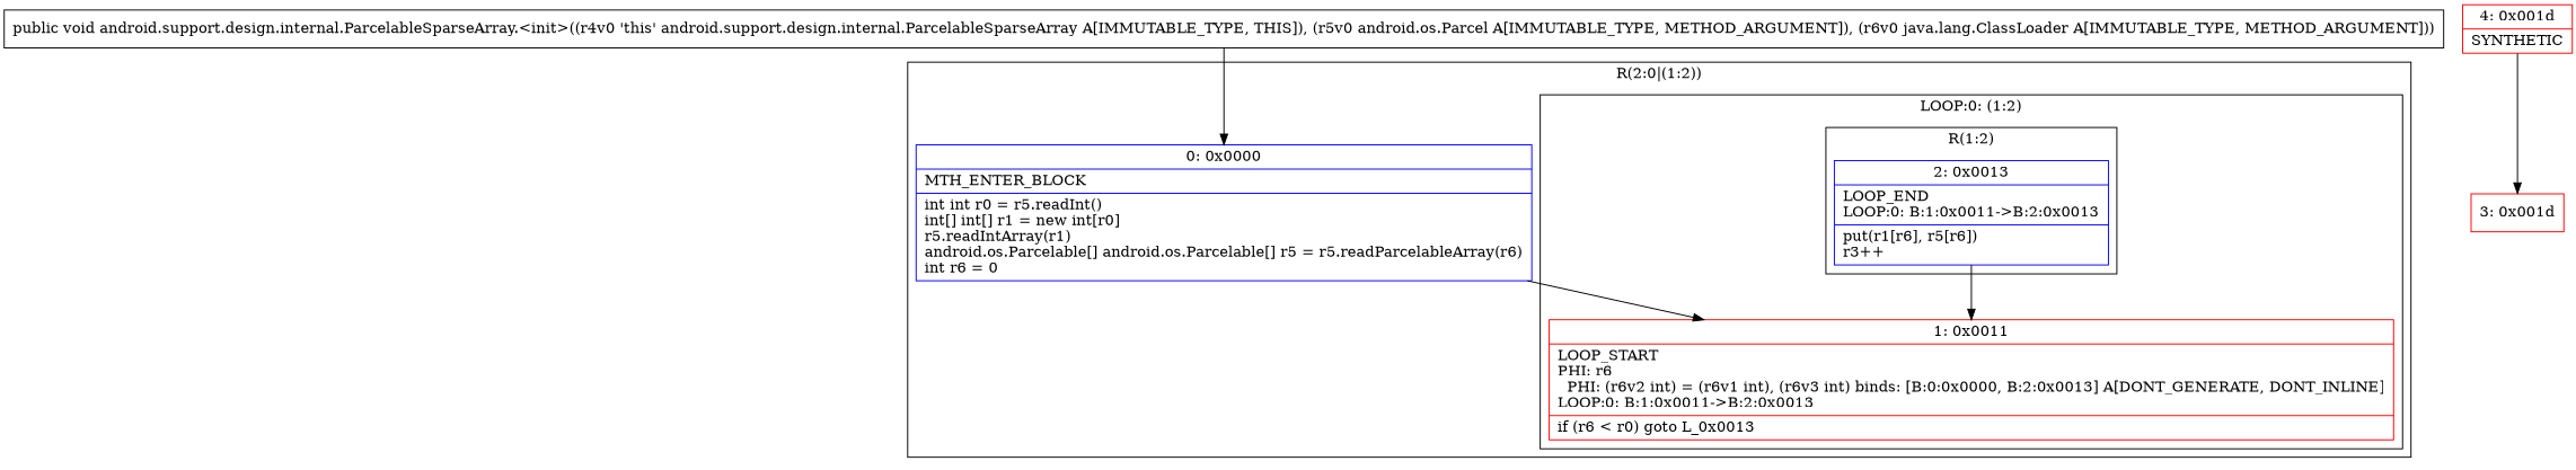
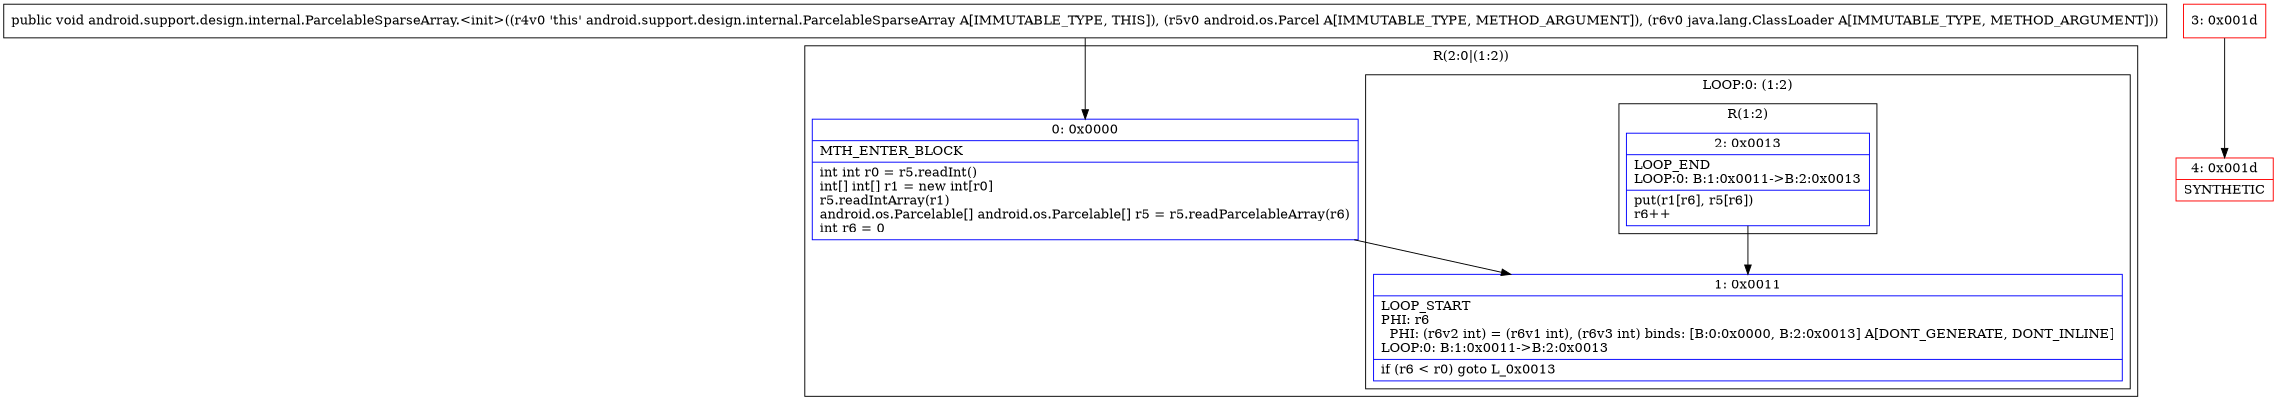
  digraph {
    node [color=blue shape=record]
-   n1 [label="{2\:\ 0x0013|LOOP_END\lLOOP:0: B:1:0x0011\-\>B:2:0x0013\l|put(r1[r6], r5[r6])\lr3++\l}"]
-   n2 [color=red label="{1\:\ 0x0011|LOOP_START\lPHI: r6 \l  PHI: (r6v2 int) = (r6v1 int), (r6v3 int) binds: [B:0:0x0000, B:2:0x0013] A[DONT_GENERATE, DONT_INLINE]\lLOOP:0: B:1:0x0011\-\>B:2:0x0013\l|if (r6 \< r0) goto L_0x0013\l}"]
+   n1 [label="{2\:\ 0x0013|LOOP_END\lLOOP:0: B:1:0x0011\-\>B:2:0x0013\l|put(r1[r6], r5[r6])\lr6++\l}"]
+   n2 [label="{1\:\ 0x0011|LOOP_START\lPHI: r6 \l  PHI: (r6v2 int) = (r6v1 int), (r6v3 int) binds: [B:0:0x0000, B:2:0x0013] A[DONT_GENERATE, DONT_INLINE]\lLOOP:0: B:1:0x0011\-\>B:2:0x0013\l|if (r6 \< r0) goto L_0x0013\l}"]
    n3 [label="{0\:\ 0x0000|MTH_ENTER_BLOCK\l|int int r0 = r5.readInt()\lint[] int[] r1 = new int[r0]\lr5.readIntArray(r1)\landroid.os.Parcelable[] android.os.Parcelable[] r5 = r5.readParcelableArray(r6)\lint r6 = 0\l}"]
    n4 [color=red label="{4\:\ 0x001d|SYNTHETIC\l}"]
    n5 [color=red label="{3\:\ 0x001d}"]
    n6 [label="{public void android.support.design.internal.ParcelableSparseArray.\<init\>((r4v0 'this' android.support.design.internal.ParcelableSparseArray A[IMMUTABLE_TYPE, THIS]), (r5v0 android.os.Parcel A[IMMUTABLE_TYPE, METHOD_ARGUMENT]), (r6v0 java.lang.ClassLoader A[IMMUTABLE_TYPE, METHOD_ARGUMENT])) }" color=""]
    subgraph cluster_1 {
      label="R(2:0|(1:2))"
      n3
      subgraph cluster_2 {
        label="LOOP:0: (1:2)"
        n2
        subgraph cluster_3 {
          label="R(1:2)"
          n1
        }
      }
    }
    n1 -> n2
    n3 -> n2
-   n4 -> n5
+   n5 -> n4
    n6 -> n3
  }
